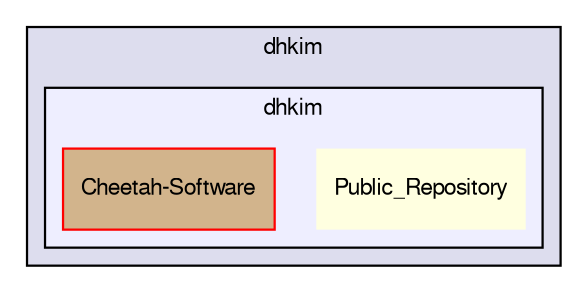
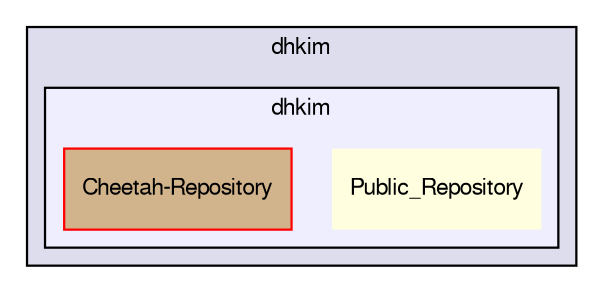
  digraph {
    compound=true
    node [fontname=FreeSans fontsize=10 style=filled]
    n1 [label=Public_Repository shape=plaintext fillcolor=lightyellow]
-   n2 [color=red fillcolor=tan label="Cheetah-Software" shape=box]
+   n2 [color=red fillcolor=tan label="Cheetah-Repository" shape=box]
    subgraph cluster_1 {
      bgcolor="#ddddee"
      fontname=FreeSans
      fontsize=10
      label=dhkim
      pencolor=black
      subgraph cluster_2 {
        bgcolor="#eeeeff"
        fontname=FreeSans
        fontsize=10
        pencolor=black
        n1
        n2
      }
    }
  }
